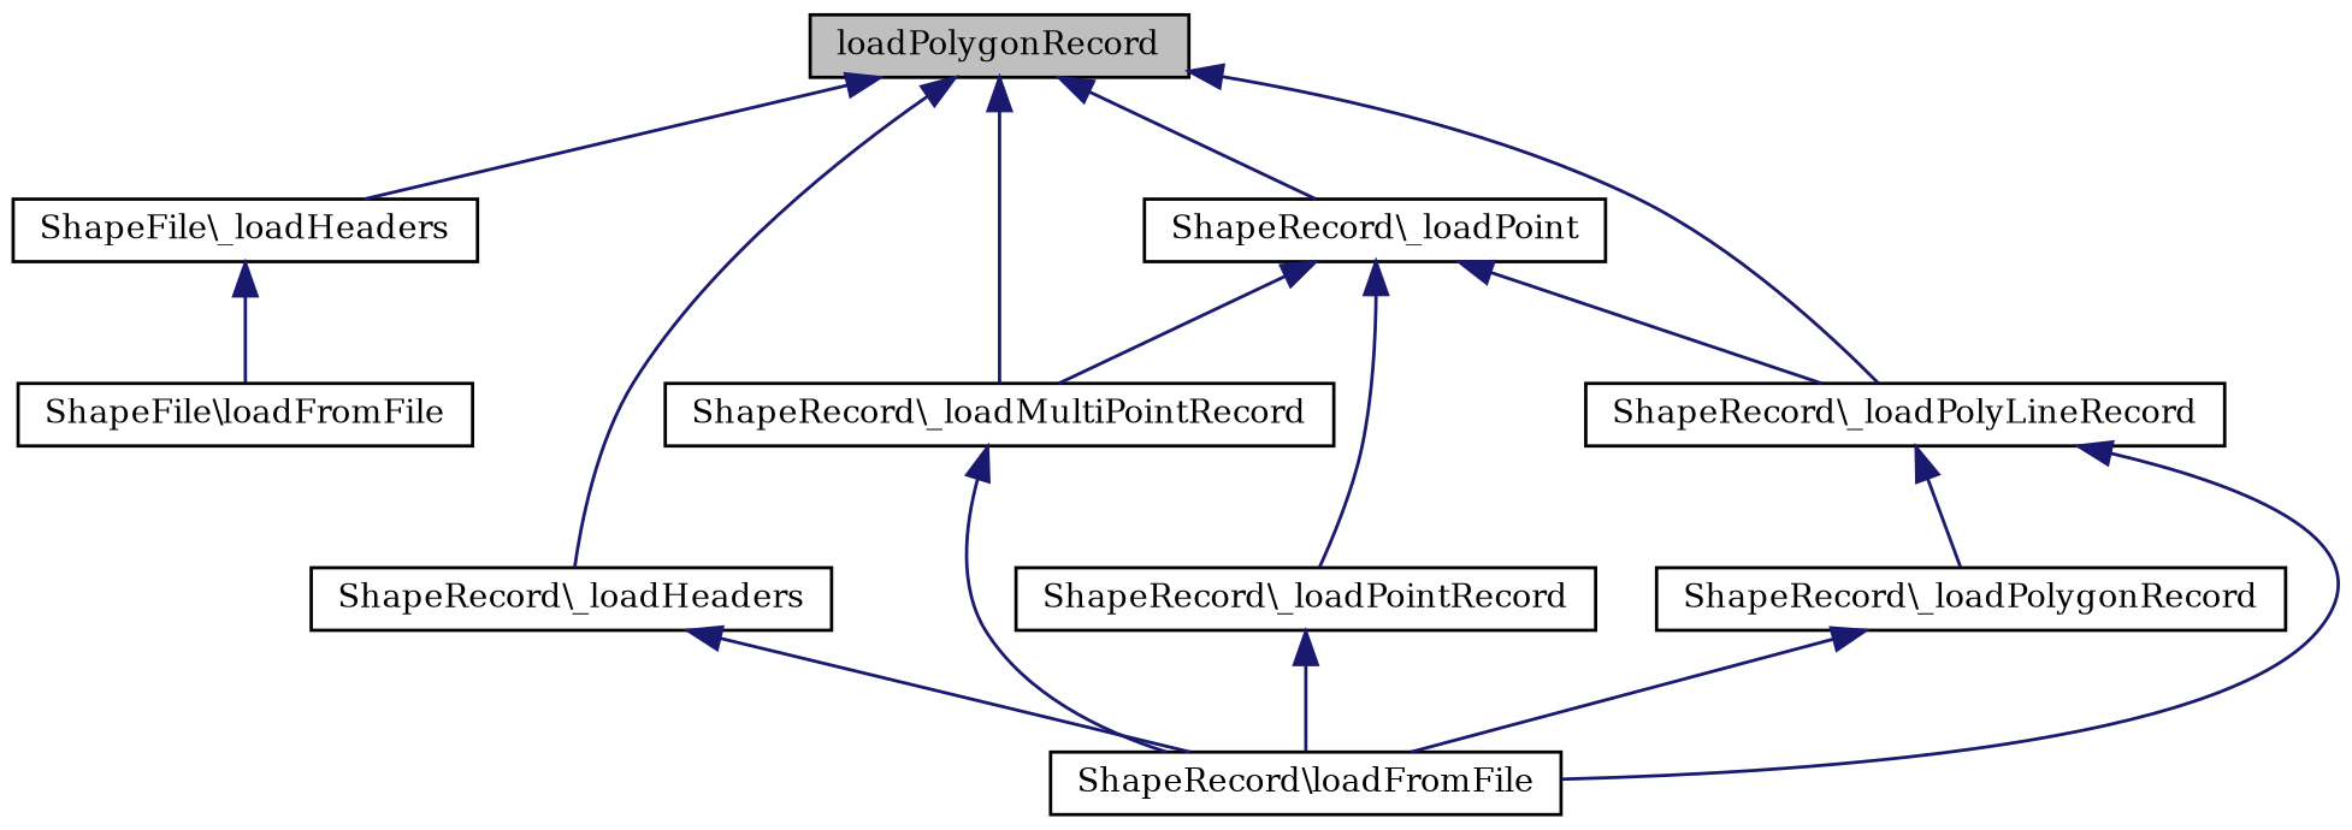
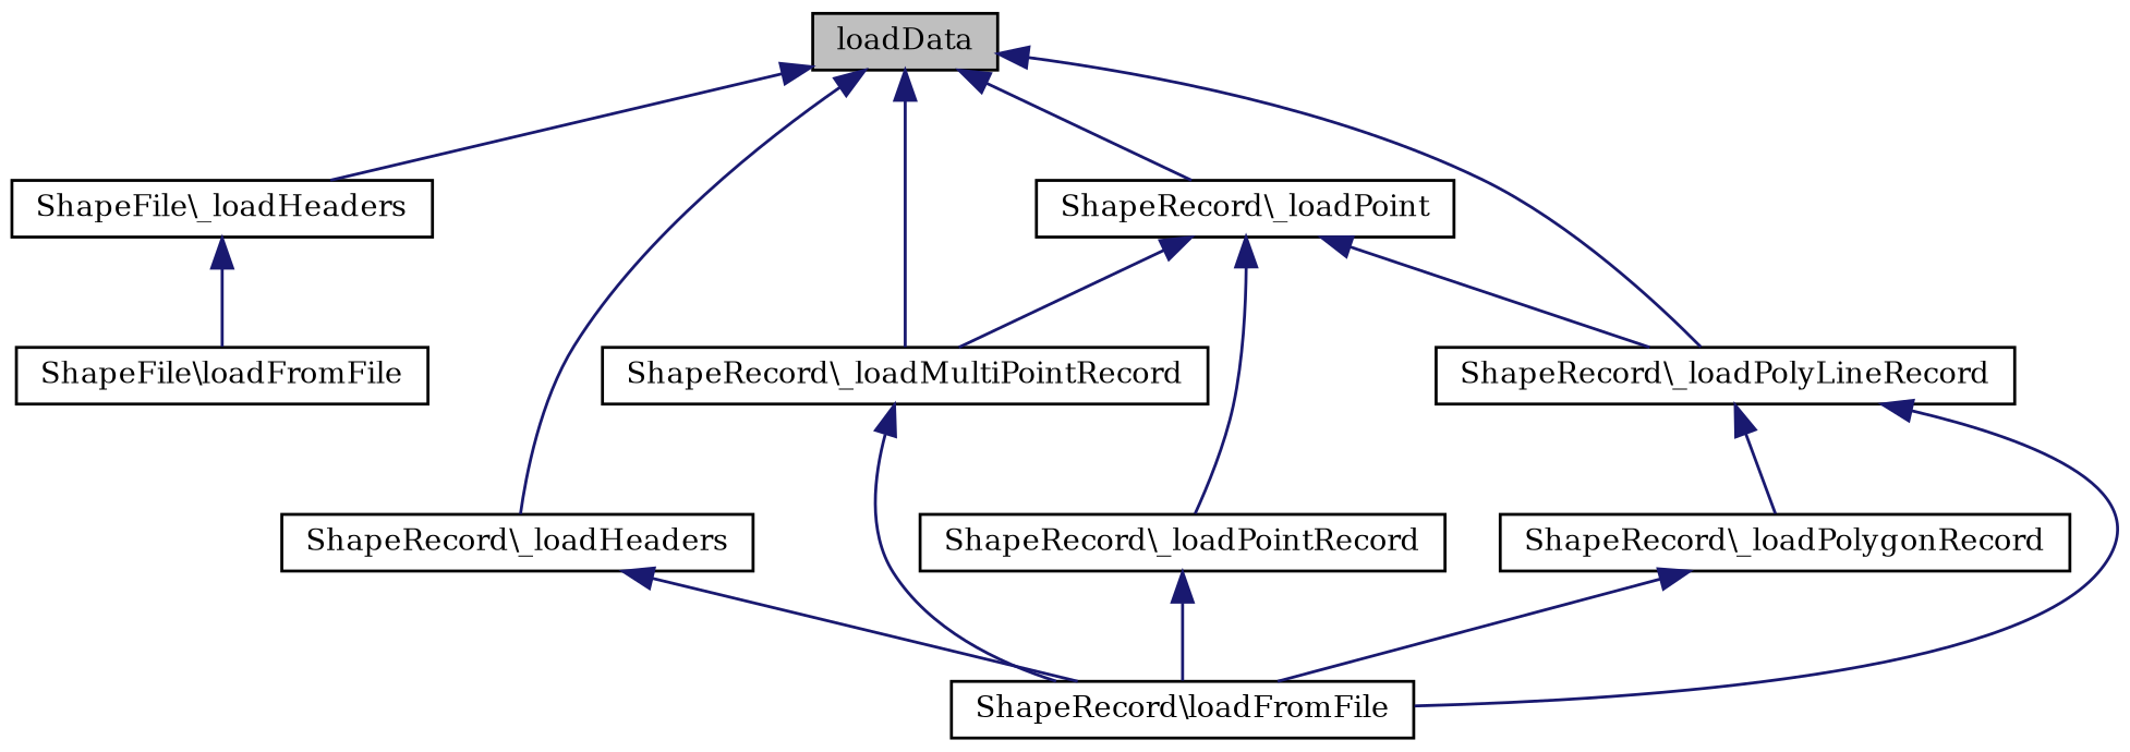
  digraph {
    rankdir=TB
    fontname="DejaVu Serif"
    node [color=black fillcolor=white fontname="DejaVu Serif" fontsize=10 shape=record style=filled]
    edge [color=midnightblue dir=back fontname="DejaVu Serif" fontsize=10 labelfontname=Helvetica labelfontsize=10 style=solid]
-   n1 [fillcolor=grey75 fontcolor=black height=0.2 label=loadPolygonRecord width=0.4]
+   n1 [fillcolor=grey75 fontcolor=black height=0.2 label=loadData width=0.4]
    n2 [height=0.2 label="ShapeFile\\_loadHeaders" width=0.4]
    n3 [height=0.2 label="ShapeRecord\\_loadHeaders" width=0.4]
    n4 [height=0.2 label="ShapeRecord\\_loadPoint" width=0.4]
    n5 [height=0.2 label="ShapeRecord\\_loadMultiPointRecord" width=0.4]
    n6 [height=0.2 label="ShapeRecord\\_loadPolyLineRecord" width=0.4]
    n7 [height=0.2 label="ShapeFile\\loadFromFile" width=0.4]
    n8 [height=0.2 label="ShapeRecord\\loadFromFile" width=0.4]
    n9 [height=0.2 label="ShapeRecord\\_loadPointRecord" width=0.4]
    n10 [height=0.2 label="ShapeRecord\\_loadPolygonRecord" width=0.4]
    n1 -> n2
    n1 -> n3
    n1 -> n4
    n1 -> n5
    n1 -> n6
    n2 -> n7
    n3 -> n8
    n4 -> n5
    n4 -> n6
    n4 -> n9
    n5 -> n8
    n6 -> n8
    n6 -> n10
    n9 -> n8
    n10 -> n8
  }
